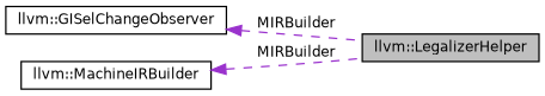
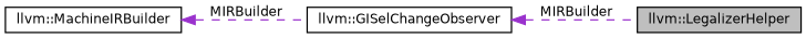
  digraph {
    rankdir=LR
    node [color=black fontname=Helvetica fontsize=10 shape=record]
    edge [color=darkorchid3 dir=back fontname=Helvetica fontsize=10 labelfontname=Helvetica labelfontsize=10 style=dashed]
    n1 [fillcolor=grey75 fontcolor=black height=0.2 label="llvm::LegalizerHelper" style=filled width=0.4]
    n2 [height=0.2 label="llvm::GISelChangeObserver" width=0.4]
    n3 [height=0.2 label="llvm::MachineIRBuilder" width=0.4]
    n2 -> n1 [label=" MIRBuilder"]
-   n3 -> n1 [label=" MIRBuilder"]
+   n3 -> n2 [label=" MIRBuilder"]
  }
